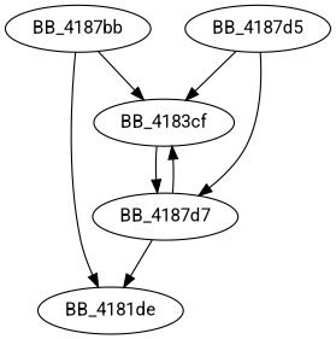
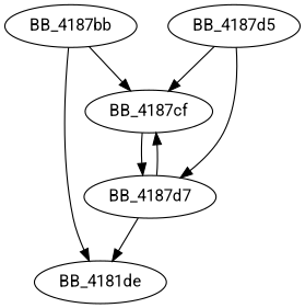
  digraph {
    fontname=Roboto
    node [fontname=Roboto]
    edge [fontname=Roboto]
    BB_4187bb
-   BB_4187cf [label=BB_4183cf]
+   BB_4187cf
    n3 [label=BB_4181de]
    BB_4187d7
    BB_4187d5
    BB_4187bb -> BB_4187cf
    BB_4187bb -> n3
    BB_4187cf -> BB_4187d7
    BB_4187d7 -> BB_4187cf
    BB_4187d7 -> n3
    BB_4187d5 -> BB_4187cf
    BB_4187d5 -> BB_4187d7
  }
